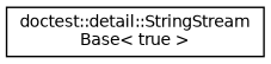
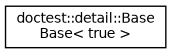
  digraph {
    rankdir=LR
-   n1 [color=black fillcolor=white fontname=Helvetica fontsize=10 height=0.2 label="doctest::detail::StringStream\lBase\< true \>" shape=record style=filled width=0.4]
+   n1 [color=black fillcolor=white fontname=Helvetica fontsize=10 height=0.2 label="doctest::detail::Base\lBase\< true \>" shape=record style=filled width=0.4]
  }
